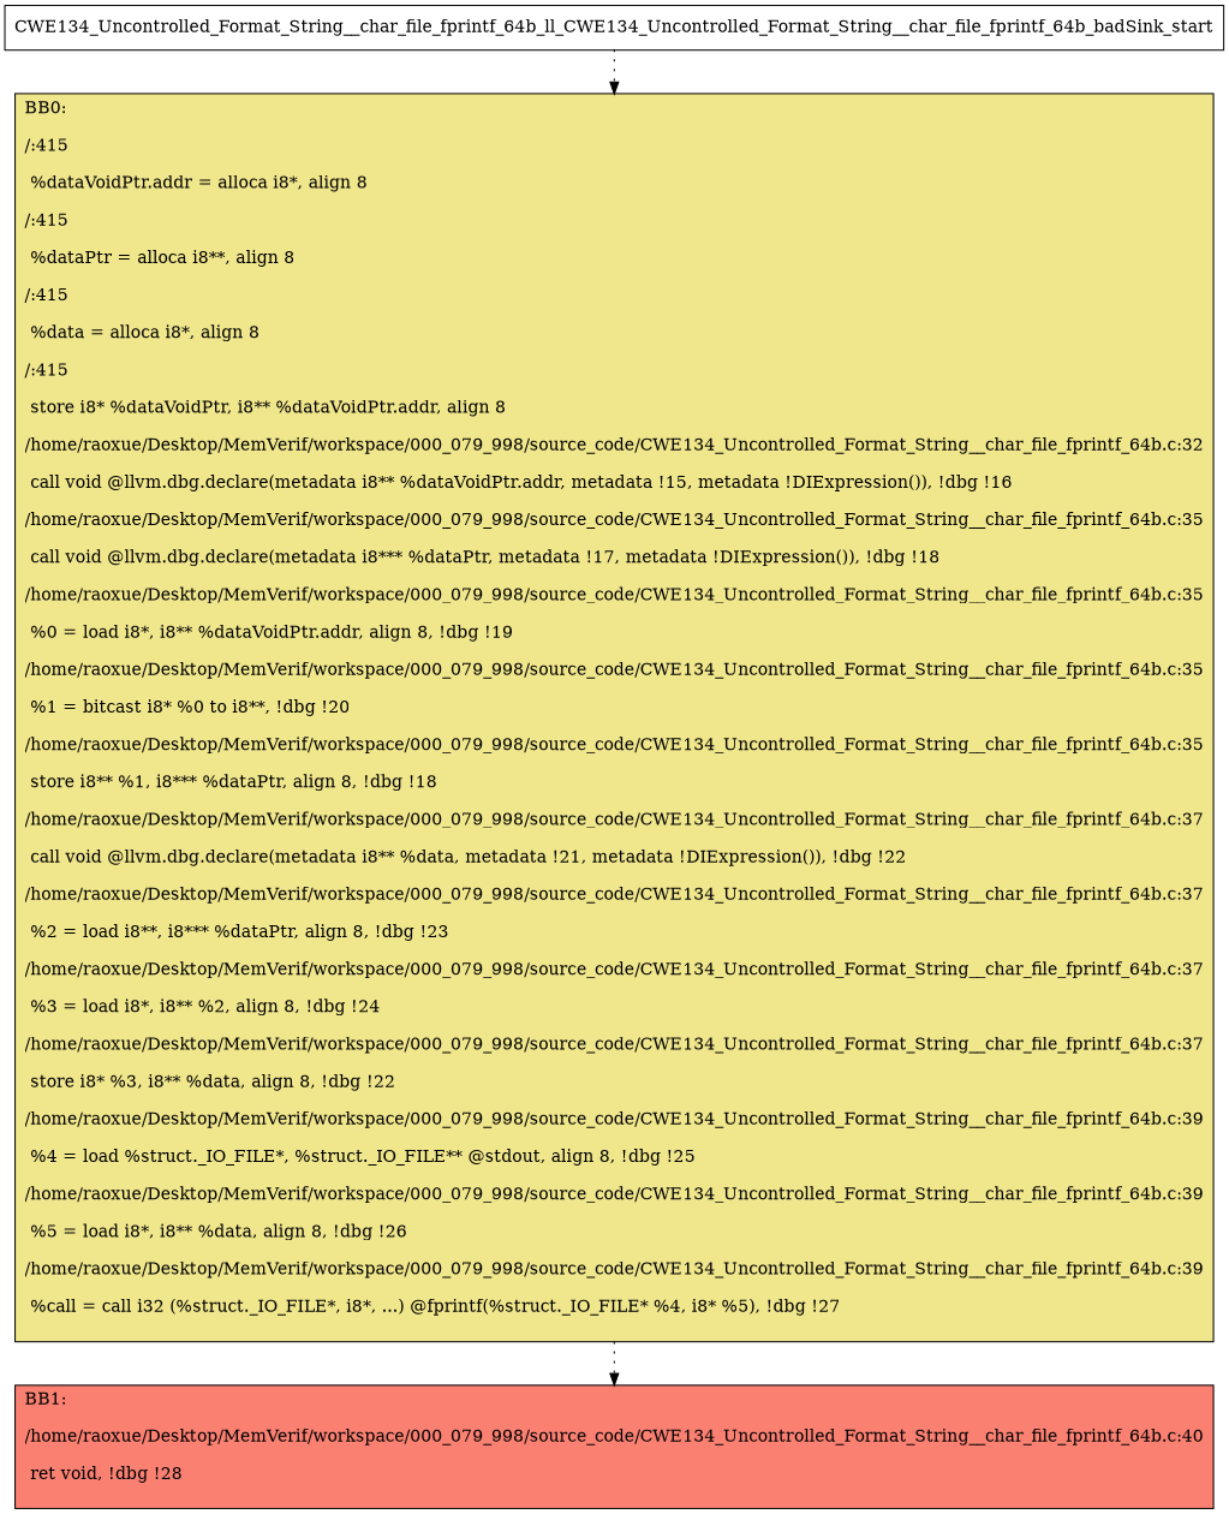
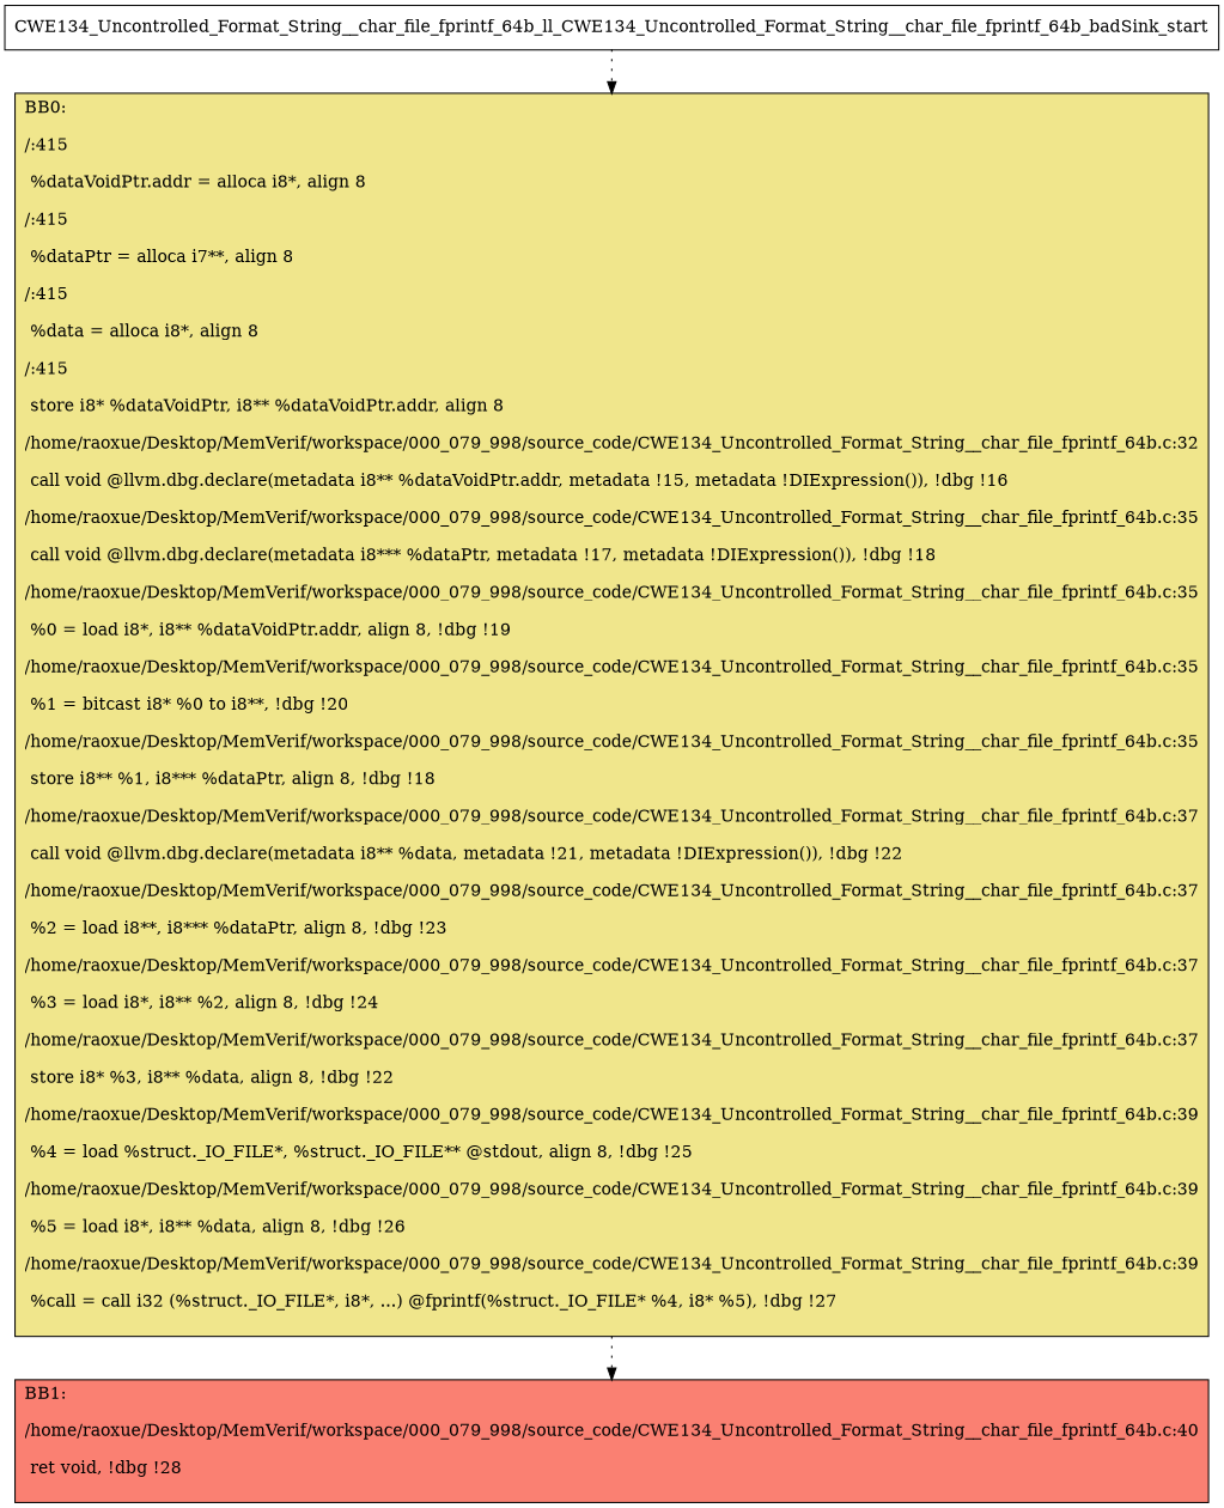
  digraph {
    node [shape=record style=filled]
    edge [style=dotted]
    n1 [label="{CWE134_Uncontrolled_Format_String__char_file_fprintf_64b_ll_CWE134_Uncontrolled_Format_String__char_file_fprintf_64b_badSink_start}" fillcolor=white]
-   n2 [label="{BB0:\l\l/:415\l\n  %dataVoidPtr.addr = alloca i8*, align 8\l\n/:415\l\n  %dataPtr = alloca i8**, align 8\l\n/:415\l\n  %data = alloca i8*, align 8\l\n/:415\l\n  store i8* %dataVoidPtr, i8** %dataVoidPtr.addr, align 8\l\n/home/raoxue/Desktop/MemVerif/workspace/000_079_998/source_code/CWE134_Uncontrolled_Format_String__char_file_fprintf_64b.c:32\l\n  call void @llvm.dbg.declare(metadata i8** %dataVoidPtr.addr, metadata !15, metadata !DIExpression()), !dbg !16\l\n/home/raoxue/Desktop/MemVerif/workspace/000_079_998/source_code/CWE134_Uncontrolled_Format_String__char_file_fprintf_64b.c:35\l\n  call void @llvm.dbg.declare(metadata i8*** %dataPtr, metadata !17, metadata !DIExpression()), !dbg !18\l\n/home/raoxue/Desktop/MemVerif/workspace/000_079_998/source_code/CWE134_Uncontrolled_Format_String__char_file_fprintf_64b.c:35\l\n  %0 = load i8*, i8** %dataVoidPtr.addr, align 8, !dbg !19\l\n/home/raoxue/Desktop/MemVerif/workspace/000_079_998/source_code/CWE134_Uncontrolled_Format_String__char_file_fprintf_64b.c:35\l\n  %1 = bitcast i8* %0 to i8**, !dbg !20\l\n/home/raoxue/Desktop/MemVerif/workspace/000_079_998/source_code/CWE134_Uncontrolled_Format_String__char_file_fprintf_64b.c:35\l\n  store i8** %1, i8*** %dataPtr, align 8, !dbg !18\l\n/home/raoxue/Desktop/MemVerif/workspace/000_079_998/source_code/CWE134_Uncontrolled_Format_String__char_file_fprintf_64b.c:37\l\n  call void @llvm.dbg.declare(metadata i8** %data, metadata !21, metadata !DIExpression()), !dbg !22\l\n/home/raoxue/Desktop/MemVerif/workspace/000_079_998/source_code/CWE134_Uncontrolled_Format_String__char_file_fprintf_64b.c:37\l\n  %2 = load i8**, i8*** %dataPtr, align 8, !dbg !23\l\n/home/raoxue/Desktop/MemVerif/workspace/000_079_998/source_code/CWE134_Uncontrolled_Format_String__char_file_fprintf_64b.c:37\l\n  %3 = load i8*, i8** %2, align 8, !dbg !24\l\n/home/raoxue/Desktop/MemVerif/workspace/000_079_998/source_code/CWE134_Uncontrolled_Format_String__char_file_fprintf_64b.c:37\l\n  store i8* %3, i8** %data, align 8, !dbg !22\l\n/home/raoxue/Desktop/MemVerif/workspace/000_079_998/source_code/CWE134_Uncontrolled_Format_String__char_file_fprintf_64b.c:39\l\n  %4 = load %struct._IO_FILE*, %struct._IO_FILE** @stdout, align 8, !dbg !25\l\n/home/raoxue/Desktop/MemVerif/workspace/000_079_998/source_code/CWE134_Uncontrolled_Format_String__char_file_fprintf_64b.c:39\l\n  %5 = load i8*, i8** %data, align 8, !dbg !26\l\n/home/raoxue/Desktop/MemVerif/workspace/000_079_998/source_code/CWE134_Uncontrolled_Format_String__char_file_fprintf_64b.c:39\l\n  %call = call i32 (%struct._IO_FILE*, i8*, ...) @fprintf(%struct._IO_FILE* %4, i8* %5), !dbg !27\l\n}" fillcolor=khaki]
+   n2 [label="{BB0:\l\l/:415\l\n  %dataVoidPtr.addr = alloca i8*, align 8\l\n/:415\l\n  %dataPtr = alloca i7**, align 8\l\n/:415\l\n  %data = alloca i8*, align 8\l\n/:415\l\n  store i8* %dataVoidPtr, i8** %dataVoidPtr.addr, align 8\l\n/home/raoxue/Desktop/MemVerif/workspace/000_079_998/source_code/CWE134_Uncontrolled_Format_String__char_file_fprintf_64b.c:32\l\n  call void @llvm.dbg.declare(metadata i8** %dataVoidPtr.addr, metadata !15, metadata !DIExpression()), !dbg !16\l\n/home/raoxue/Desktop/MemVerif/workspace/000_079_998/source_code/CWE134_Uncontrolled_Format_String__char_file_fprintf_64b.c:35\l\n  call void @llvm.dbg.declare(metadata i8*** %dataPtr, metadata !17, metadata !DIExpression()), !dbg !18\l\n/home/raoxue/Desktop/MemVerif/workspace/000_079_998/source_code/CWE134_Uncontrolled_Format_String__char_file_fprintf_64b.c:35\l\n  %0 = load i8*, i8** %dataVoidPtr.addr, align 8, !dbg !19\l\n/home/raoxue/Desktop/MemVerif/workspace/000_079_998/source_code/CWE134_Uncontrolled_Format_String__char_file_fprintf_64b.c:35\l\n  %1 = bitcast i8* %0 to i8**, !dbg !20\l\n/home/raoxue/Desktop/MemVerif/workspace/000_079_998/source_code/CWE134_Uncontrolled_Format_String__char_file_fprintf_64b.c:35\l\n  store i8** %1, i8*** %dataPtr, align 8, !dbg !18\l\n/home/raoxue/Desktop/MemVerif/workspace/000_079_998/source_code/CWE134_Uncontrolled_Format_String__char_file_fprintf_64b.c:37\l\n  call void @llvm.dbg.declare(metadata i8** %data, metadata !21, metadata !DIExpression()), !dbg !22\l\n/home/raoxue/Desktop/MemVerif/workspace/000_079_998/source_code/CWE134_Uncontrolled_Format_String__char_file_fprintf_64b.c:37\l\n  %2 = load i8**, i8*** %dataPtr, align 8, !dbg !23\l\n/home/raoxue/Desktop/MemVerif/workspace/000_079_998/source_code/CWE134_Uncontrolled_Format_String__char_file_fprintf_64b.c:37\l\n  %3 = load i8*, i8** %2, align 8, !dbg !24\l\n/home/raoxue/Desktop/MemVerif/workspace/000_079_998/source_code/CWE134_Uncontrolled_Format_String__char_file_fprintf_64b.c:37\l\n  store i8* %3, i8** %data, align 8, !dbg !22\l\n/home/raoxue/Desktop/MemVerif/workspace/000_079_998/source_code/CWE134_Uncontrolled_Format_String__char_file_fprintf_64b.c:39\l\n  %4 = load %struct._IO_FILE*, %struct._IO_FILE** @stdout, align 8, !dbg !25\l\n/home/raoxue/Desktop/MemVerif/workspace/000_079_998/source_code/CWE134_Uncontrolled_Format_String__char_file_fprintf_64b.c:39\l\n  %5 = load i8*, i8** %data, align 8, !dbg !26\l\n/home/raoxue/Desktop/MemVerif/workspace/000_079_998/source_code/CWE134_Uncontrolled_Format_String__char_file_fprintf_64b.c:39\l\n  %call = call i32 (%struct._IO_FILE*, i8*, ...) @fprintf(%struct._IO_FILE* %4, i8* %5), !dbg !27\l\n}" fillcolor=khaki]
    n3 [label="{BB1:\l\l/home/raoxue/Desktop/MemVerif/workspace/000_079_998/source_code/CWE134_Uncontrolled_Format_String__char_file_fprintf_64b.c:40\l\n  ret void, !dbg !28\l\n}" fillcolor=salmon]
    n1 -> n2
    n2 -> n3
  }
